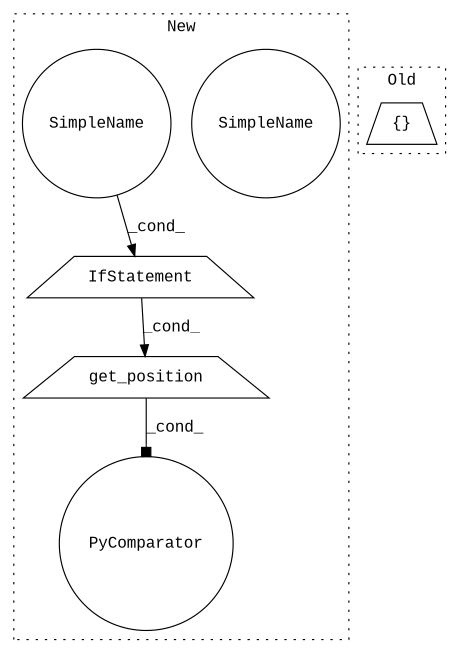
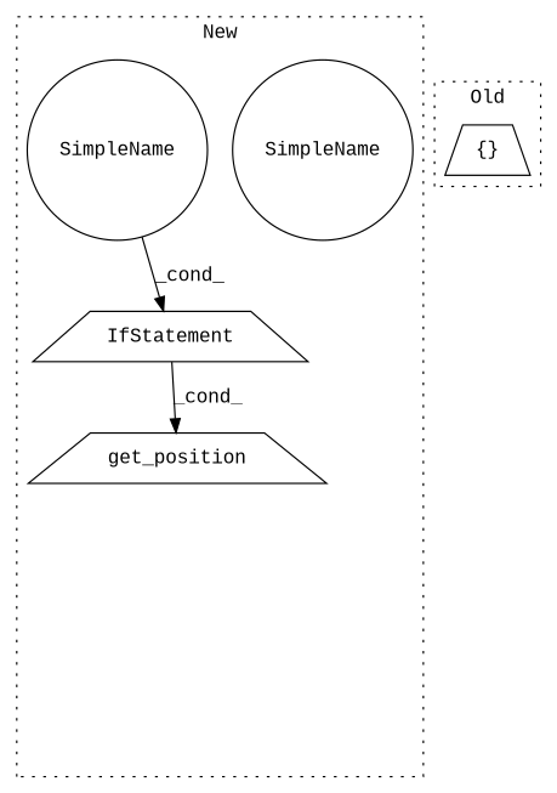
  digraph {
    fontname="Liberation Mono"
    node [a=42 fontname="Liberation Mono" l=24 s=10661 shape=trapezium]
    edge [arrowhead=normal fontname="Liberation Mono"]
    n1 [a=32 l="13,1" label=get_position s="10570,10592"]
-   n2 [a=113 label=PyComparator shape=circle]
    n3 [l=5 label=SimpleName s=10680 shape=circle]
    n4 [a=25 label=IfStatement]
    n5 [l=5 label=SimpleName s=10680 shape=circle]
    n6 [a=4 l=2 label="{}" s=9829]
    subgraph cluster_1 {
      label=New
      style=dotted
      n1
-     n2
      n3
      n4
      n5
    }
    subgraph cluster_2 {
      label=Old
      style=dotted
      n6
    }
-   n1 -> n2 [arrowhead=box label=_cond_]
    n4 -> n1 [label=_cond_]
    n5 -> n4 [label=_cond_]
  }
